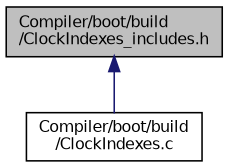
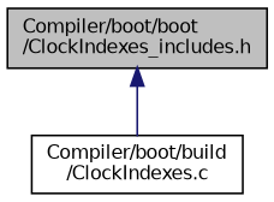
  digraph {
    node [color=black fontname=Helvetica fontsize=10 shape=record style=filled]
-   n1 [fillcolor=grey75 fontcolor=black height=0.2 label="Compiler/boot/build\l/ClockIndexes_includes.h" width=0.4]
+   n1 [fillcolor=grey75 fontcolor=black height=0.2 label="Compiler/boot/boot\l/ClockIndexes_includes.h" width=0.4]
    n2 [fillcolor=white height=0.2 label="Compiler/boot/build\l/ClockIndexes.c" width=0.4]
    n1 -> n2 [color=midnightblue dir=back fontname=Helvetica fontsize=10 labelfontname=Helvetica labelfontsize=10 style=solid]
  }
